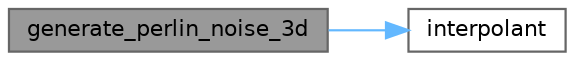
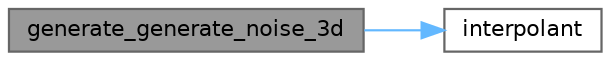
  digraph {
    rankdir=LR
    node [fontname=Helvetica fontsize=10 shape=box style=filled]
-   n1 [color=gray40 fillcolor=grey60 fontcolor=black height=0.2 label=generate_perlin_noise_3d width=0.4]
+   n1 [color=gray40 fillcolor=grey60 fontcolor=black height=0.2 label=generate_generate_noise_3d width=0.4]
    n2 [color=grey40 fillcolor=white height=0.2 label=interpolant width=0.4]
    n1 -> n2 [color=steelblue1 fontname=Helvetica fontsize=10 labelfontname=Helvetica labelfontsize=10 style=solid]
  }
